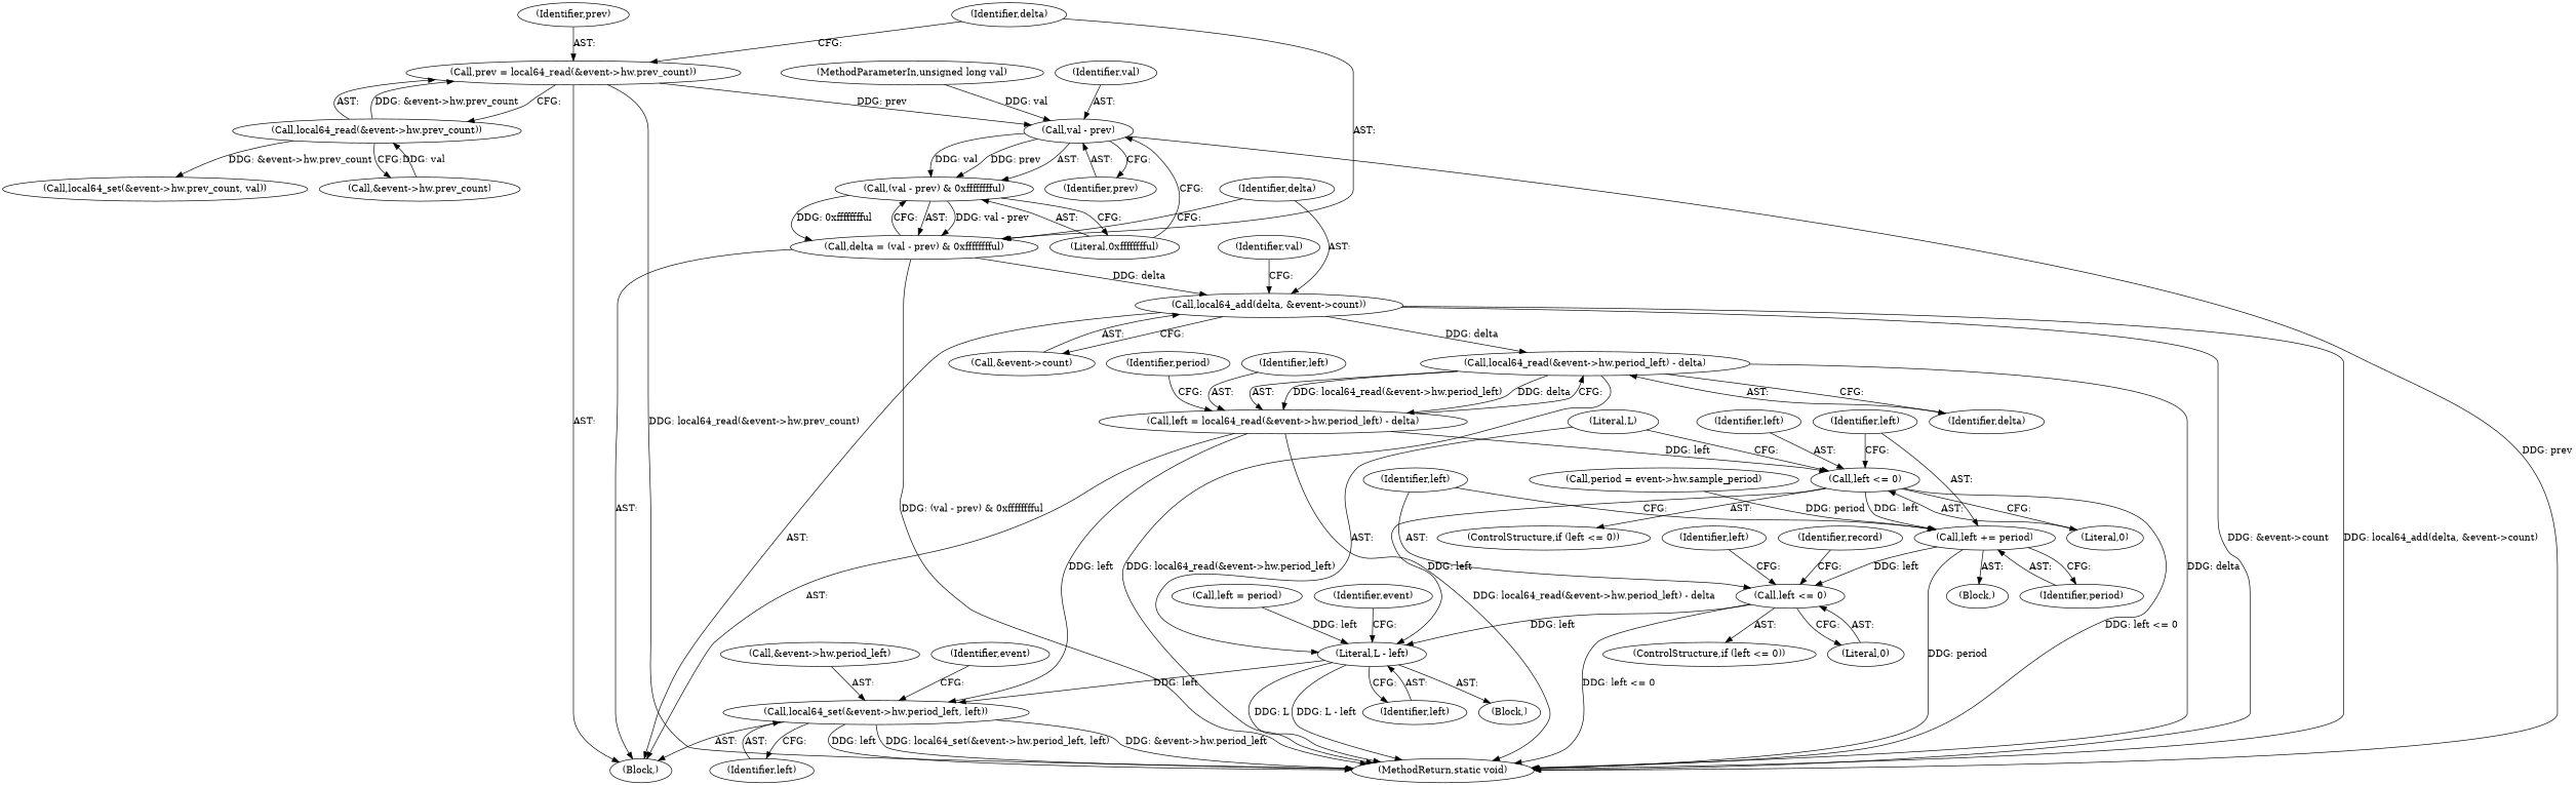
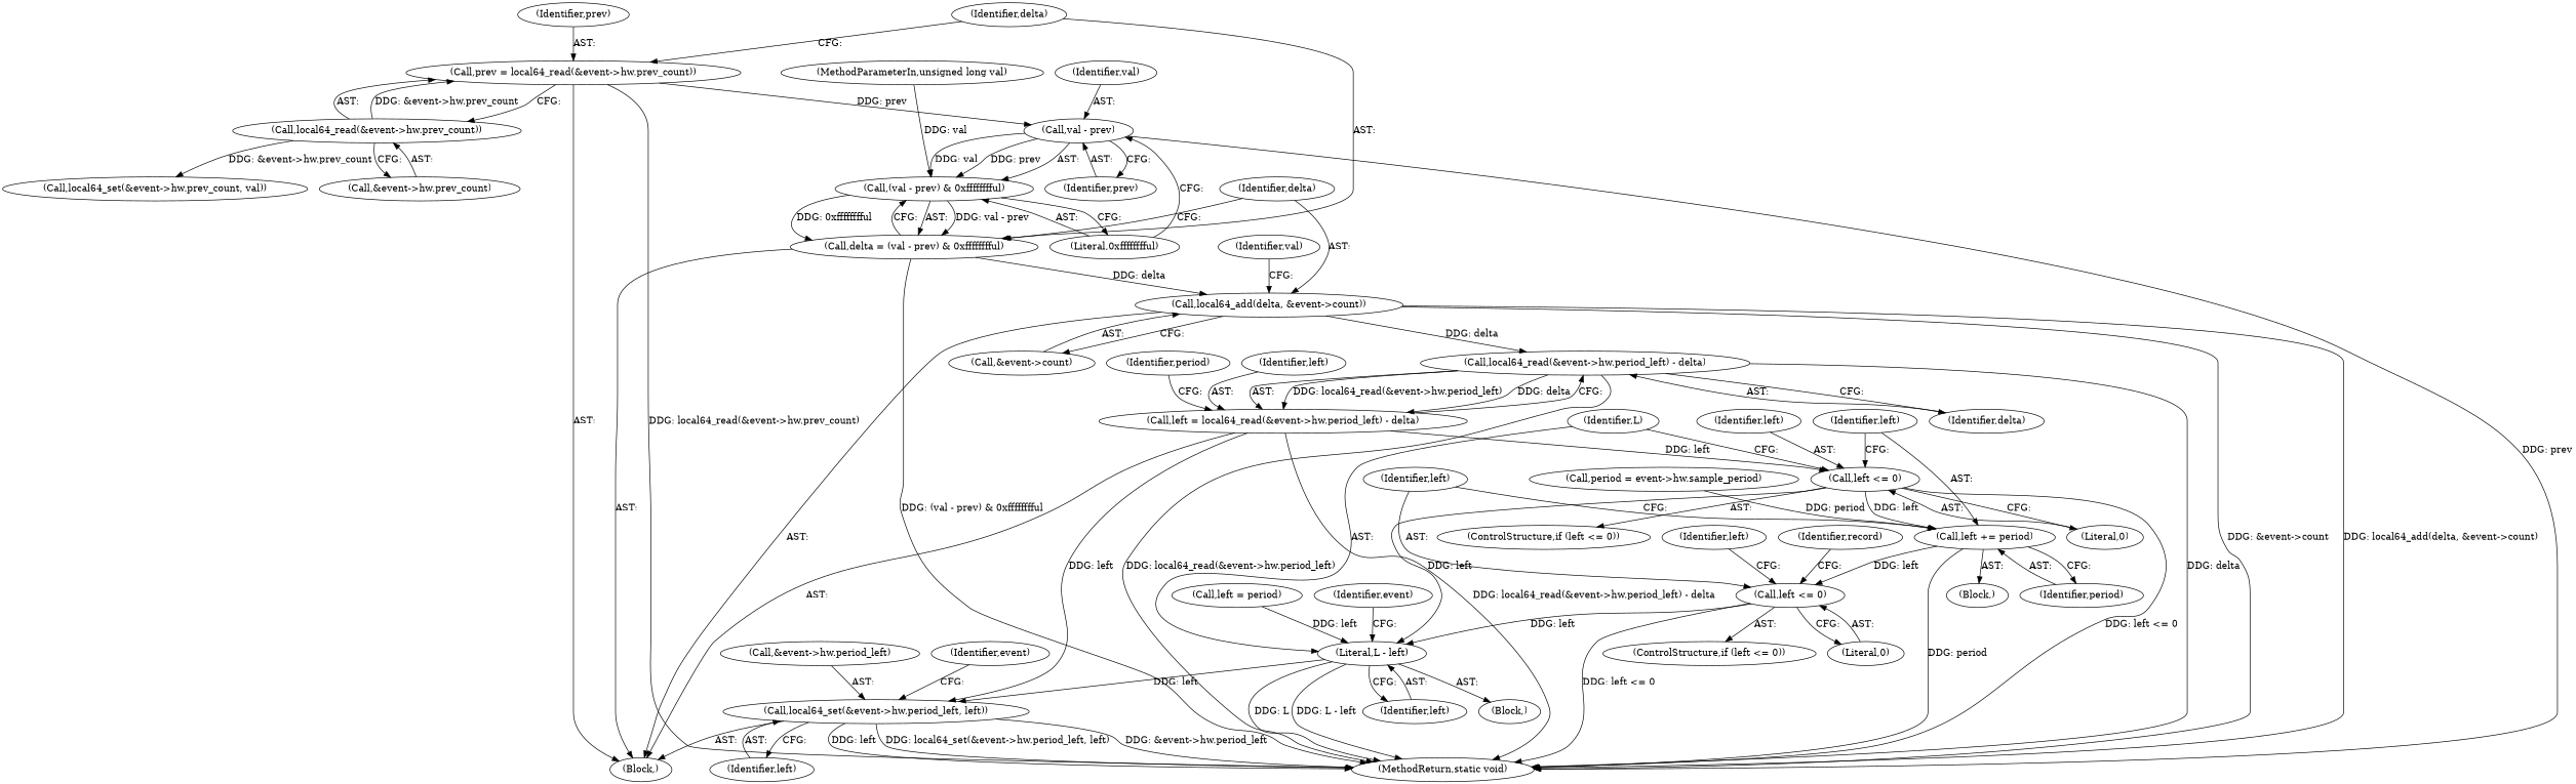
  digraph {
    n1 [label="(Call,prev = local64_read(&event->hw.prev_count))"]
    n2 [label="(Call,local64_read(&event->hw.prev_count))"]
    n3 [label="(Call,val - prev)"]
    n4 [label="(Block,)"]
    n5 [label="(MethodReturn,static void)"]
    n6 [label="(Call,&event->hw.prev_count)"]
    n7 [label="(Call,local64_set(&event->hw.prev_count, val))"]
    n8 [label="(Call,(val - prev) & 0xfffffffful)"]
    n9 [label="(Identifier,prev)"]
    n10 [label="(Call,delta = (val - prev) & 0xfffffffful)"]
    n11 [label="(Literal,0xfffffffful)"]
    n12 [label="(Call,local64_add(delta, &event->count))"]
    n13 [label="(Call,local64_read(&event->hw.period_left) - delta)"]
    n14 [label="(Call,&event->count)"]
    n15 [label="(Call,left = local64_read(&event->hw.period_left) - delta)"]
    n16 [label="(Identifier,delta)"]
    n17 [label="(Call,left <= 0)"]
    n18 [label="(Call,local64_set(&event->hw.period_left, left))"]
    n19 [label="(Call,left += period)"]
    n20 [label="(Literal,L - left)"]
    n21 [label="(Literal,0)"]
    n22 [label="(ControlStructure,if (left <= 0))"]
    n23 [label="(Identifier,left)"]
    n24 [label="(Call,left <= 0)"]
    n25 [label="(Identifier,period)"]
    n26 [label="(Block,)"]
    n27 [label="(Identifier,left)"]
    n28 [label="(Block,)"]
    n29 [label="(ControlStructure,if (left <= 0))"]
    n30 [label="(Literal,0)"]
    n31 [label="(Identifier,left)"]
    n32 [label="(Identifier,period)"]
    n33 [label="(Identifier,event)"]
    n34 [label="(Identifier,left)"]
    n35 [label="(Identifier,record)"]
    n36 [label="(Identifier,left)"]
    n37 [label="(Identifier,left)"]
    n38 [label="(Call,&event->hw.period_left)"]
    n39 [label="(Identifier,prev)"]
    n40 [label="(Call,period = event->hw.sample_period)"]
    n41 [label="(Identifier,val)"]
    n42 [label="(Identifier,delta)"]
    n43 [label="(Call,left = period)"]
    n44 [label="(Identifier,event)"]
    n45 [label="(Identifier,val)"]
    n46 [label="(MethodParameterIn,unsigned long val)"]
    n47 [label="(Identifier,left)"]
    n48 [label="(Identifier,delta)"]
-   n49 [label="(Literal,L)"]
+   n49 [label="(Identifier,L)"]
    n1 -> n2 [label="CFG: "]
    n1 -> n3 [label="DDG: prev"]
    n1 -> n4 [label="AST: "]
    n1 -> n5 [label="DDG: local64_read(&event->hw.prev_count)"]
    n2 -> n1 [label="AST: "]
    n2 -> n1 [label="DDG: &event->hw.prev_count"]
    n2 -> n6 [label="CFG: "]
    n2 -> n7 [label="DDG: &event->hw.prev_count"]
    n3 -> n5 [label="DDG: prev"]
    n3 -> n8 [label="AST: "]
    n3 -> n8 [label="DDG: val"]
    n3 -> n8 [label="DDG: prev"]
    n3 -> n9 [label="CFG: "]
-   n6 -> n2 [label="DDG: val"]
+   n6 -> n2 [label="AST: "]
    n8 -> n10 [label="AST: "]
    n8 -> n10 [label="DDG: val - prev"]
    n8 -> n10 [label="DDG: 0xfffffffful"]
    n8 -> n11 [label="CFG: "]
    n9 -> n3 [label="AST: "]
    n10 -> n4 [label="AST: "]
    n10 -> n5 [label="DDG: (val - prev) & 0xfffffffful"]
    n10 -> n8 [label="CFG: "]
    n10 -> n12 [label="DDG: delta"]
    n11 -> n3 [label="CFG: "]
    n11 -> n8 [label="AST: "]
    n12 -> n4 [label="AST: "]
    n12 -> n5 [label="DDG: &event->count"]
    n12 -> n5 [label="DDG: local64_add(delta, &event->count)"]
    n12 -> n13 [label="DDG: delta"]
    n12 -> n14 [label="CFG: "]
    n13 -> n5 [label="DDG: local64_read(&event->hw.period_left)"]
    n13 -> n5 [label="DDG: delta"]
    n13 -> n15 [label="AST: "]
    n13 -> n15 [label="DDG: local64_read(&event->hw.period_left)"]
    n13 -> n15 [label="DDG: delta"]
    n13 -> n16 [label="CFG: "]
    n14 -> n12 [label="AST: "]
    n15 -> n4 [label="AST: "]
    n15 -> n5 [label="DDG: local64_read(&event->hw.period_left) - delta"]
    n15 -> n13 [label="CFG: "]
    n15 -> n17 [label="DDG: left"]
    n15 -> n18 [label="DDG: left"]
    n16 -> n13 [label="AST: "]
    n17 -> n5 [label="DDG: left <= 0"]
    n17 -> n19 [label="DDG: left"]
    n17 -> n20 [label="DDG: left"]
    n17 -> n21 [label="CFG: "]
    n17 -> n22 [label="AST: "]
    n18 -> n4 [label="AST: "]
    n18 -> n5 [label="DDG: local64_set(&event->hw.period_left, left)"]
    n18 -> n5 [label="DDG: &event->hw.period_left"]
    n18 -> n5 [label="DDG: left"]
    n18 -> n23 [label="CFG: "]
    n19 -> n5 [label="DDG: period"]
    n19 -> n24 [label="DDG: left"]
    n19 -> n25 [label="CFG: "]
    n19 -> n26 [label="AST: "]
    n20 -> n5 [label="DDG: L - left"]
    n20 -> n5 [label="DDG: L"]
    n20 -> n18 [label="DDG: left"]
    n20 -> n27 [label="CFG: "]
    n20 -> n28 [label="AST: "]
    n21 -> n17 [label="AST: "]
    n23 -> n18 [label="AST: "]
    n24 -> n5 [label="DDG: left <= 0"]
    n24 -> n20 [label="DDG: left"]
    n24 -> n29 [label="AST: "]
    n24 -> n30 [label="CFG: "]
    n25 -> n19 [label="AST: "]
    n27 -> n20 [label="AST: "]
    n30 -> n24 [label="AST: "]
    n31 -> n15 [label="AST: "]
    n32 -> n15 [label="CFG: "]
    n33 -> n18 [label="CFG: "]
    n34 -> n17 [label="CFG: "]
    n34 -> n19 [label="AST: "]
    n35 -> n24 [label="CFG: "]
    n36 -> n24 [label="CFG: "]
    n37 -> n17 [label="AST: "]
    n38 -> n18 [label="AST: "]
    n39 -> n1 [label="AST: "]
    n40 -> n19 [label="DDG: period"]
    n41 -> n12 [label="CFG: "]
    n42 -> n1 [label="CFG: "]
    n42 -> n10 [label="AST: "]
    n43 -> n20 [label="DDG: left"]
    n44 -> n20 [label="CFG: "]
    n45 -> n3 [label="AST: "]
-   n46 -> n3 [label="DDG: val"]
+   n46 -> n8 [label="DDG: val"]
    n47 -> n19 [label="CFG: "]
    n47 -> n24 [label="AST: "]
    n48 -> n10 [label="CFG: "]
    n48 -> n12 [label="AST: "]
    n49 -> n17 [label="CFG: "]
    n49 -> n20 [label="AST: "]
  }
